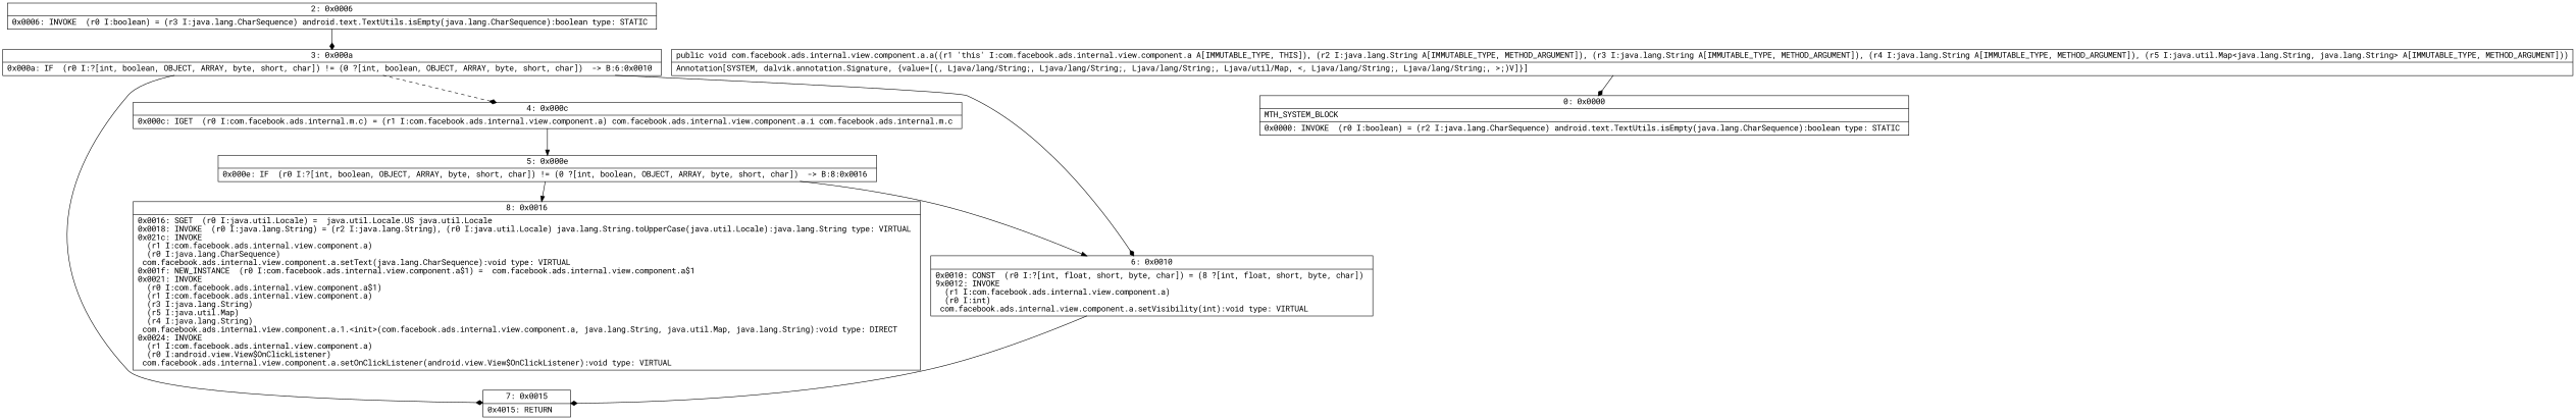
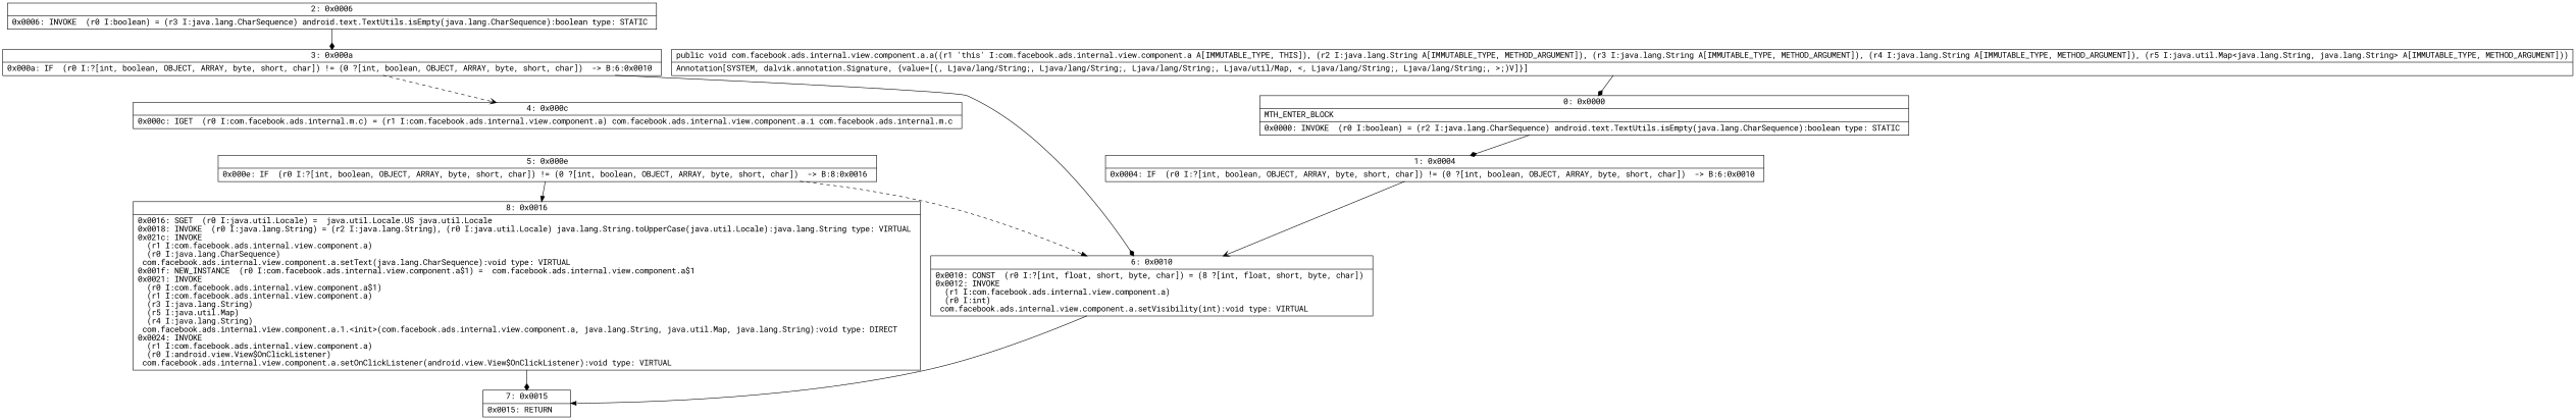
  digraph {
    fontname="Roboto Mono"
    node [fontname="Roboto Mono" shape=record]
    edge [arrowhead=diamond fontname="Roboto Mono"]
-   n1 [label="{0\:\ 0x0000|MTH_SYSTEM_BLOCK\l|0x0000: INVOKE  (r0 I:boolean) = (r2 I:java.lang.CharSequence) android.text.TextUtils.isEmpty(java.lang.CharSequence):boolean type: STATIC \l}"]
-   n3 [label="{6\:\ 0x0010|0x0010: CONST  (r0 I:?[int, float, short, byte, char]) = (8 ?[int, float, short, byte, char]) \l9x0012: INVOKE  \l  (r1 I:com.facebook.ads.internal.view.component.a)\l  (r0 I:int)\l com.facebook.ads.internal.view.component.a.setVisibility(int):void type: VIRTUAL \l}"]
+   n1 [label="{0\:\ 0x0000|MTH_ENTER_BLOCK\l|0x0000: INVOKE  (r0 I:boolean) = (r2 I:java.lang.CharSequence) android.text.TextUtils.isEmpty(java.lang.CharSequence):boolean type: STATIC \l}"]
+   n2 [label="{1\:\ 0x0004|0x0004: IF  (r0 I:?[int, boolean, OBJECT, ARRAY, byte, short, char]) != (0 ?[int, boolean, OBJECT, ARRAY, byte, short, char])  \-\> B:6:0x0010 \l}"]
+   n3 [label="{6\:\ 0x0010|0x0010: CONST  (r0 I:?[int, float, short, byte, char]) = (8 ?[int, float, short, byte, char]) \l0x0012: INVOKE  \l  (r1 I:com.facebook.ads.internal.view.component.a)\l  (r0 I:int)\l com.facebook.ads.internal.view.component.a.setVisibility(int):void type: VIRTUAL \l}"]
    n4 [label="{2\:\ 0x0006|0x0006: INVOKE  (r0 I:boolean) = (r3 I:java.lang.CharSequence) android.text.TextUtils.isEmpty(java.lang.CharSequence):boolean type: STATIC \l}"]
    n5 [label="{3\:\ 0x000a|0x000a: IF  (r0 I:?[int, boolean, OBJECT, ARRAY, byte, short, char]) != (0 ?[int, boolean, OBJECT, ARRAY, byte, short, char])  \-\> B:6:0x0010 \l}"]
-   n6 [label="{7\:\ 0x0015|0x4015: RETURN   \l}"]
+   n6 [label="{7\:\ 0x0015|0x0015: RETURN   \l}"]
    n7 [label="{4\:\ 0x000c|0x000c: IGET  (r0 I:com.facebook.ads.internal.m.c) = (r1 I:com.facebook.ads.internal.view.component.a) com.facebook.ads.internal.view.component.a.i com.facebook.ads.internal.m.c \l}"]
    n8 [label="{5\:\ 0x000e|0x000e: IF  (r0 I:?[int, boolean, OBJECT, ARRAY, byte, short, char]) != (0 ?[int, boolean, OBJECT, ARRAY, byte, short, char])  \-\> B:8:0x0016 \l}"]
    n9 [label="{8\:\ 0x0016|0x0016: SGET  (r0 I:java.util.Locale) =  java.util.Locale.US java.util.Locale \l0x0018: INVOKE  (r0 I:java.lang.String) = (r2 I:java.lang.String), (r0 I:java.util.Locale) java.lang.String.toUpperCase(java.util.Locale):java.lang.String type: VIRTUAL \l0x021c: INVOKE  \l  (r1 I:com.facebook.ads.internal.view.component.a)\l  (r0 I:java.lang.CharSequence)\l com.facebook.ads.internal.view.component.a.setText(java.lang.CharSequence):void type: VIRTUAL \l0x001f: NEW_INSTANCE  (r0 I:com.facebook.ads.internal.view.component.a$1) =  com.facebook.ads.internal.view.component.a$1 \l0x0021: INVOKE  \l  (r0 I:com.facebook.ads.internal.view.component.a$1)\l  (r1 I:com.facebook.ads.internal.view.component.a)\l  (r3 I:java.lang.String)\l  (r5 I:java.util.Map)\l  (r4 I:java.lang.String)\l com.facebook.ads.internal.view.component.a.1.\<init\>(com.facebook.ads.internal.view.component.a, java.lang.String, java.util.Map, java.lang.String):void type: DIRECT \l0x0024: INVOKE  \l  (r1 I:com.facebook.ads.internal.view.component.a)\l  (r0 I:android.view.View$OnClickListener)\l com.facebook.ads.internal.view.component.a.setOnClickListener(android.view.View$OnClickListener):void type: VIRTUAL \l}"]
    n10 [label="{public void com.facebook.ads.internal.view.component.a.a((r1 'this' I:com.facebook.ads.internal.view.component.a A[IMMUTABLE_TYPE, THIS]), (r2 I:java.lang.String A[IMMUTABLE_TYPE, METHOD_ARGUMENT]), (r3 I:java.lang.String A[IMMUTABLE_TYPE, METHOD_ARGUMENT]), (r4 I:java.lang.String A[IMMUTABLE_TYPE, METHOD_ARGUMENT]), (r5 I:java.util.Map\<java.lang.String, java.lang.String\> A[IMMUTABLE_TYPE, METHOD_ARGUMENT]))  | Annotation[SYSTEM, dalvik.annotation.Signature, \{value=[(, Ljava\/lang\/String;, Ljava\/lang\/String;, Ljava\/lang\/String;, Ljava\/util\/Map, \<, Ljava\/lang\/String;, Ljava\/lang\/String;, \>;)V]\}]\l}"]
-   n3 -> n6
+   n1 -> n2
+   n2 -> n3 [arrowhead=vee]
+   n3 -> n6 [arrowhead=normal]
    n4 -> n5
    n5 -> n3
-   n5 -> n7 [style=dashed]
-   n7 -> n8 [arrowhead=normal]
-   n8 -> n3 [arrowhead=normal style=solid]
+   n5 -> n7 [arrowhead=vee style=dashed]
+   n8 -> n3 [arrowhead=normal style=dashed]
    n8 -> n9 [arrowhead=normal]
-   n5 -> n6
+   n9 -> n6
    n10 -> n1
  }
